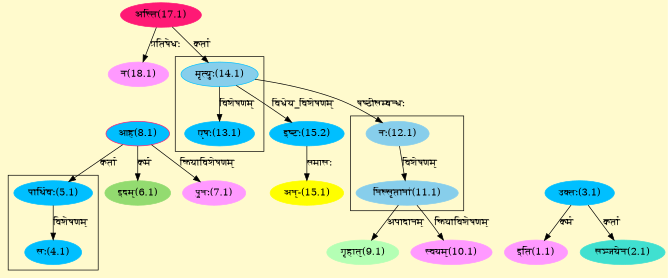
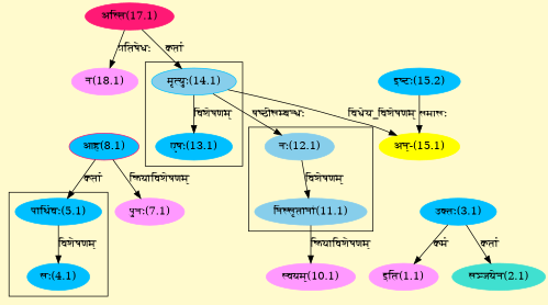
  digraph {
    bgcolor=lemonchiffon1
    compound=true
    rankdir=BT
    node [color="#00BFFF" style=filled]
    edge [dir=back]
    n1 [label="सः(4.1)"]
    n2 [label="पार्थिवः(5.1)"]
    n3 [color="#87CEEB" label="निस्सृतानां(11.1)"]
    n4 [color="#87CEEB" label="नः(12.1)"]
    n5 [label="एषः(13.1)"]
    n6 [fillcolor="#87CEEB" label="मृत्युः(14.1)"]
    n7 [color="#FF1975" fillcolor="#00BFFF" label="आह(8.1)"]
    n8 [color="#FF1975" label="अस्ति(17.1)"]
    n9 [color="#FF99FF" label="इति(1.1)"]
    n10 [label="उक्तः(3.1)"]
    n11 [color="#40E0D0" label="सञ्जयेन(2.1)"]
-   n12 [color="#93DB70" label="इदम्(6.1)"]
    n13 [color="#FF99FF" label="पुनः(7.1)"]
-   n14 [color="#B4FFB4" label="गृहात्(9.1)"]
    n15 [color="#FF99FF" label="स्वयम्(10.1)"]
    n16 [color="#FFFF00" label="अन्-(15.1)"]
    n17 [label="इष्टः(15.2)"]
    n18 [color="#FF99FF" label="न(18.1)"]
    subgraph cluster_1 {
      n1
      n2
    }
    subgraph cluster_2 {
      n3
      n4
    }
    subgraph cluster_3 {
      n5
      n6
    }
    n1 -> n2 [label="विशेषणम्"]
    n2 -> n7 [label="कर्ता"]
    n3 -> n4 [label="विशेषणम्"]
    n4 -> n6 [label="षष्ठीसम्बन्धः"]
    n5 -> n6 [label="विशेषणम्"]
    n6 -> n8 [label="कर्ता"]
    n9 -> n10 [label="कर्म"]
    n11 -> n10 [label="कर्ता"]
-   n12 -> n7 [label="कर्म"]
    n13 -> n7 [label="क्रियाविशेषणम्"]
-   n14 -> n3 [label="अपादानम्"]
    n15 -> n3 [label="क्रियाविशेषणम्"]
    n16 -> n17 [label="समासः"]
-   n17 -> n6 [label="विधेय_विशेषणम्"]
+   n16 -> n6 [label="विधेय_विशेषणम्"]
    n18 -> n8 [label="प्रतिषेधः"]
  }
